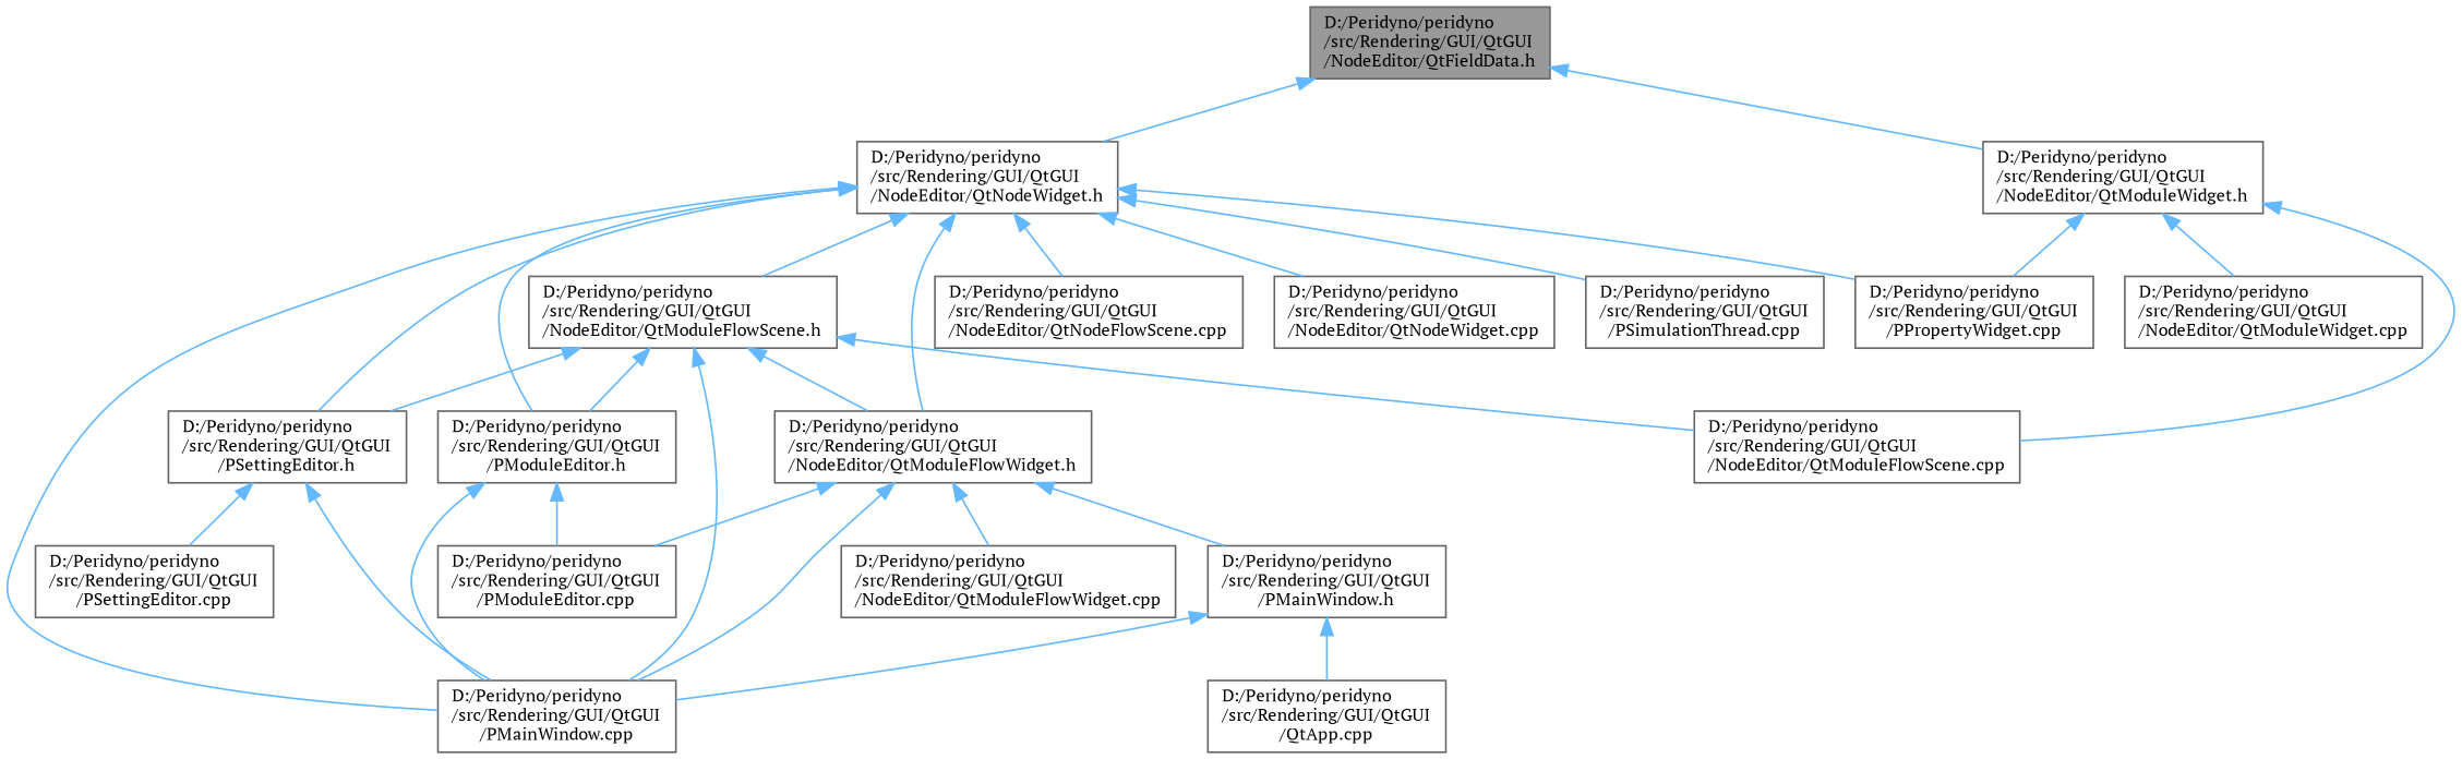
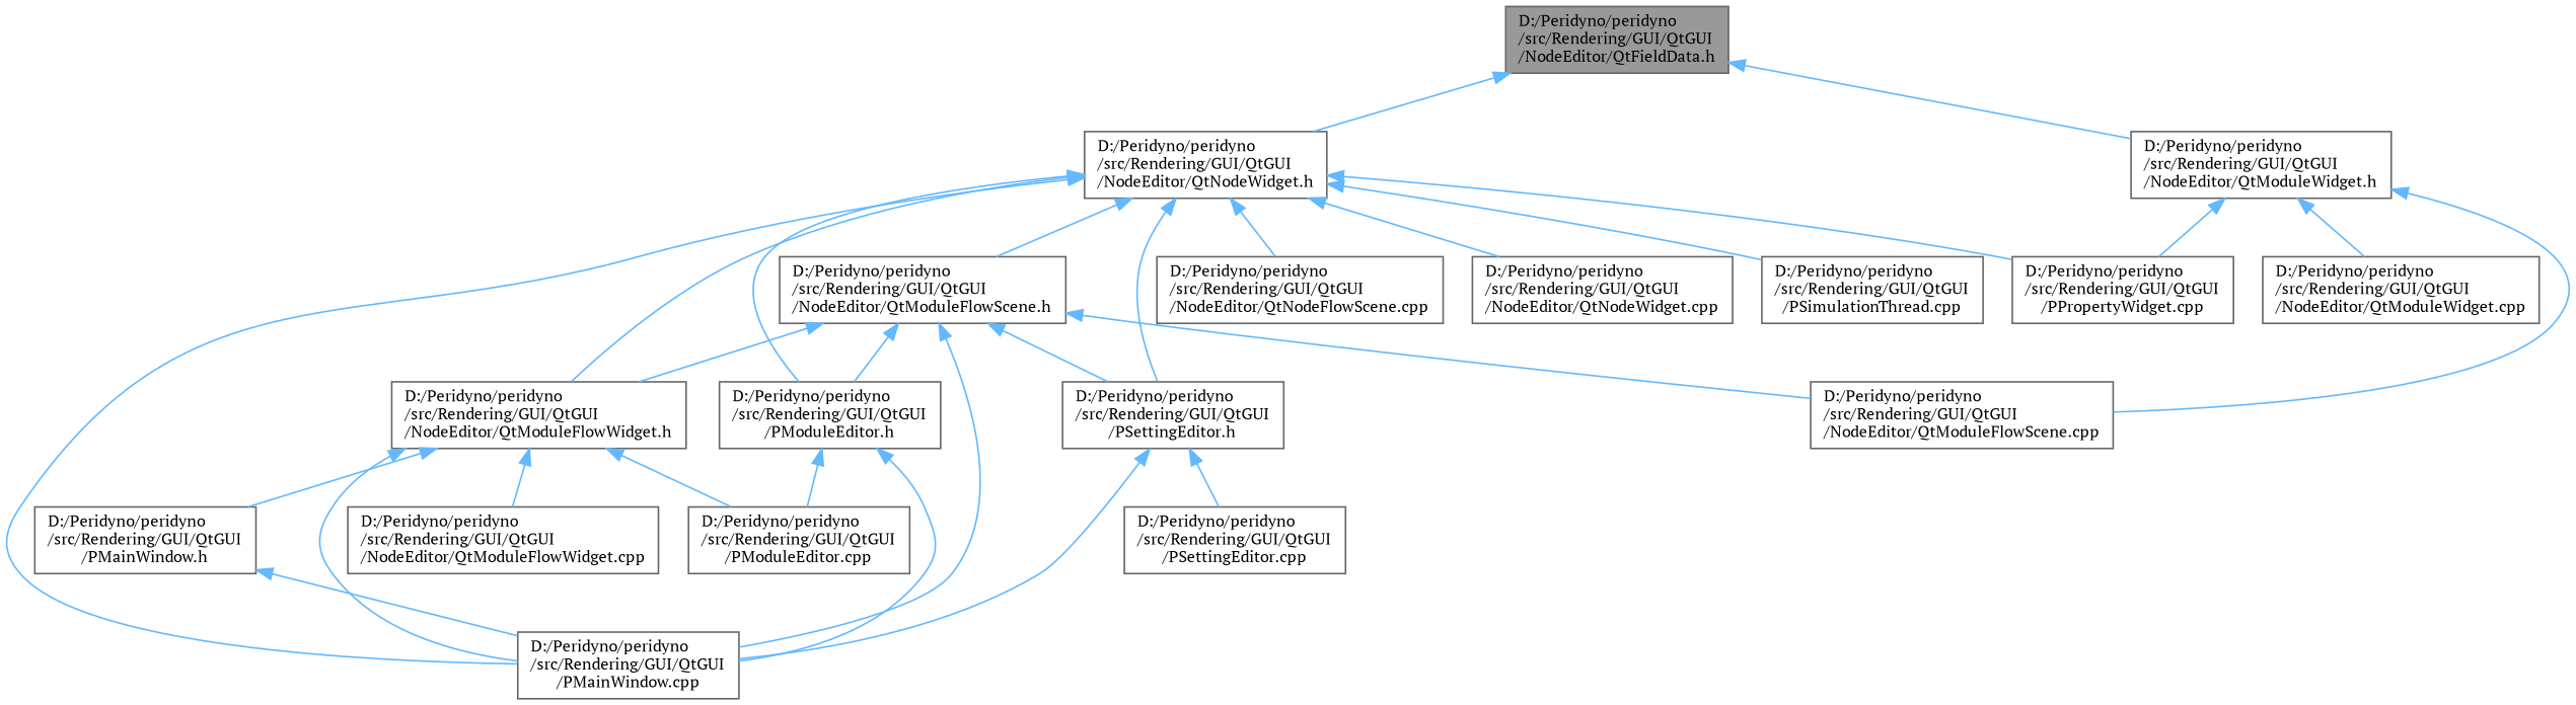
  digraph {
    fontname="PT Serif"
    node [color=grey40 fillcolor=white fontname="PT Serif" fontsize=10 shape=box style=filled]
    edge [color=steelblue1 dir=back fontname="PT Serif" fontsize=10 labelfontname=Helvetica labelfontsize=10 style=solid]
    n1 [color=gray40 fillcolor=grey60 fontcolor=black height=0.2 label="D:/Peridyno/peridyno\l/src/Rendering/GUI/QtGUI\l/NodeEditor/QtFieldData.h" width=0.4]
    n2 [height=0.2 label="D:/Peridyno/peridyno\l/src/Rendering/GUI/QtGUI\l/NodeEditor/QtModuleWidget.h" width=0.4]
    n3 [height=0.2 label="D:/Peridyno/peridyno\l/src/Rendering/GUI/QtGUI\l/NodeEditor/QtNodeWidget.h" width=0.4]
    n4 [height=0.2 label="D:/Peridyno/peridyno\l/src/Rendering/GUI/QtGUI\l/NodeEditor/QtModuleFlowScene.cpp" width=0.4]
    n5 [height=0.2 label="D:/Peridyno/peridyno\l/src/Rendering/GUI/QtGUI\l/NodeEditor/QtModuleWidget.cpp" width=0.4]
    n6 [height=0.2 label="D:/Peridyno/peridyno\l/src/Rendering/GUI/QtGUI\l/PPropertyWidget.cpp" width=0.4]
    n7 [height=0.2 label="D:/Peridyno/peridyno\l/src/Rendering/GUI/QtGUI\l/NodeEditor/QtModuleFlowScene.h" width=0.4]
    n8 [height=0.2 label="D:/Peridyno/peridyno\l/src/Rendering/GUI/QtGUI\l/NodeEditor/QtModuleFlowWidget.h" width=0.4]
    n9 [height=0.2 label="D:/Peridyno/peridyno\l/src/Rendering/GUI/QtGUI\l/PMainWindow.cpp" width=0.4]
    n10 [height=0.2 label="D:/Peridyno/peridyno\l/src/Rendering/GUI/QtGUI\l/PModuleEditor.h" width=0.4]
    n11 [height=0.2 label="D:/Peridyno/peridyno\l/src/Rendering/GUI/QtGUI\l/PSettingEditor.h" width=0.4]
    n12 [height=0.2 label="D:/Peridyno/peridyno\l/src/Rendering/GUI/QtGUI\l/NodeEditor/QtNodeFlowScene.cpp" width=0.4]
    n13 [height=0.2 label="D:/Peridyno/peridyno\l/src/Rendering/GUI/QtGUI\l/NodeEditor/QtNodeWidget.cpp" width=0.4]
    n14 [height=0.2 label="D:/Peridyno/peridyno\l/src/Rendering/GUI/QtGUI\l/PSimulationThread.cpp" width=0.4]
    n15 [height=0.2 label="D:/Peridyno/peridyno\l/src/Rendering/GUI/QtGUI\l/NodeEditor/QtModuleFlowWidget.cpp" width=0.4]
    n16 [height=0.2 label="D:/Peridyno/peridyno\l/src/Rendering/GUI/QtGUI\l/PMainWindow.h" width=0.4]
    n17 [height=0.2 label="D:/Peridyno/peridyno\l/src/Rendering/GUI/QtGUI\l/PModuleEditor.cpp" width=0.4]
-   n18 [height=0.2 label="D:/Peridyno/peridyno\l/src/Rendering/GUI/QtGUI\l/QtApp.cpp" width=0.4]
    n19 [height=0.2 label="D:/Peridyno/peridyno\l/src/Rendering/GUI/QtGUI\l/PSettingEditor.cpp" width=0.4]
    n1 -> n2
    n1 -> n3
    n2 -> n4
    n2 -> n5
    n2 -> n6
    n3 -> n6
    n3 -> n7
    n3 -> n8
    n3 -> n9
    n3 -> n10
    n3 -> n11
    n3 -> n12
    n3 -> n13
    n3 -> n14
    n7 -> n4
    n7 -> n8
    n7 -> n9
    n7 -> n10
    n7 -> n11
    n8 -> n9
    n8 -> n15
    n8 -> n16
    n8 -> n17
    n10 -> n9
    n10 -> n17
    n11 -> n9
    n11 -> n19
    n16 -> n9
-   n16 -> n18
  }
